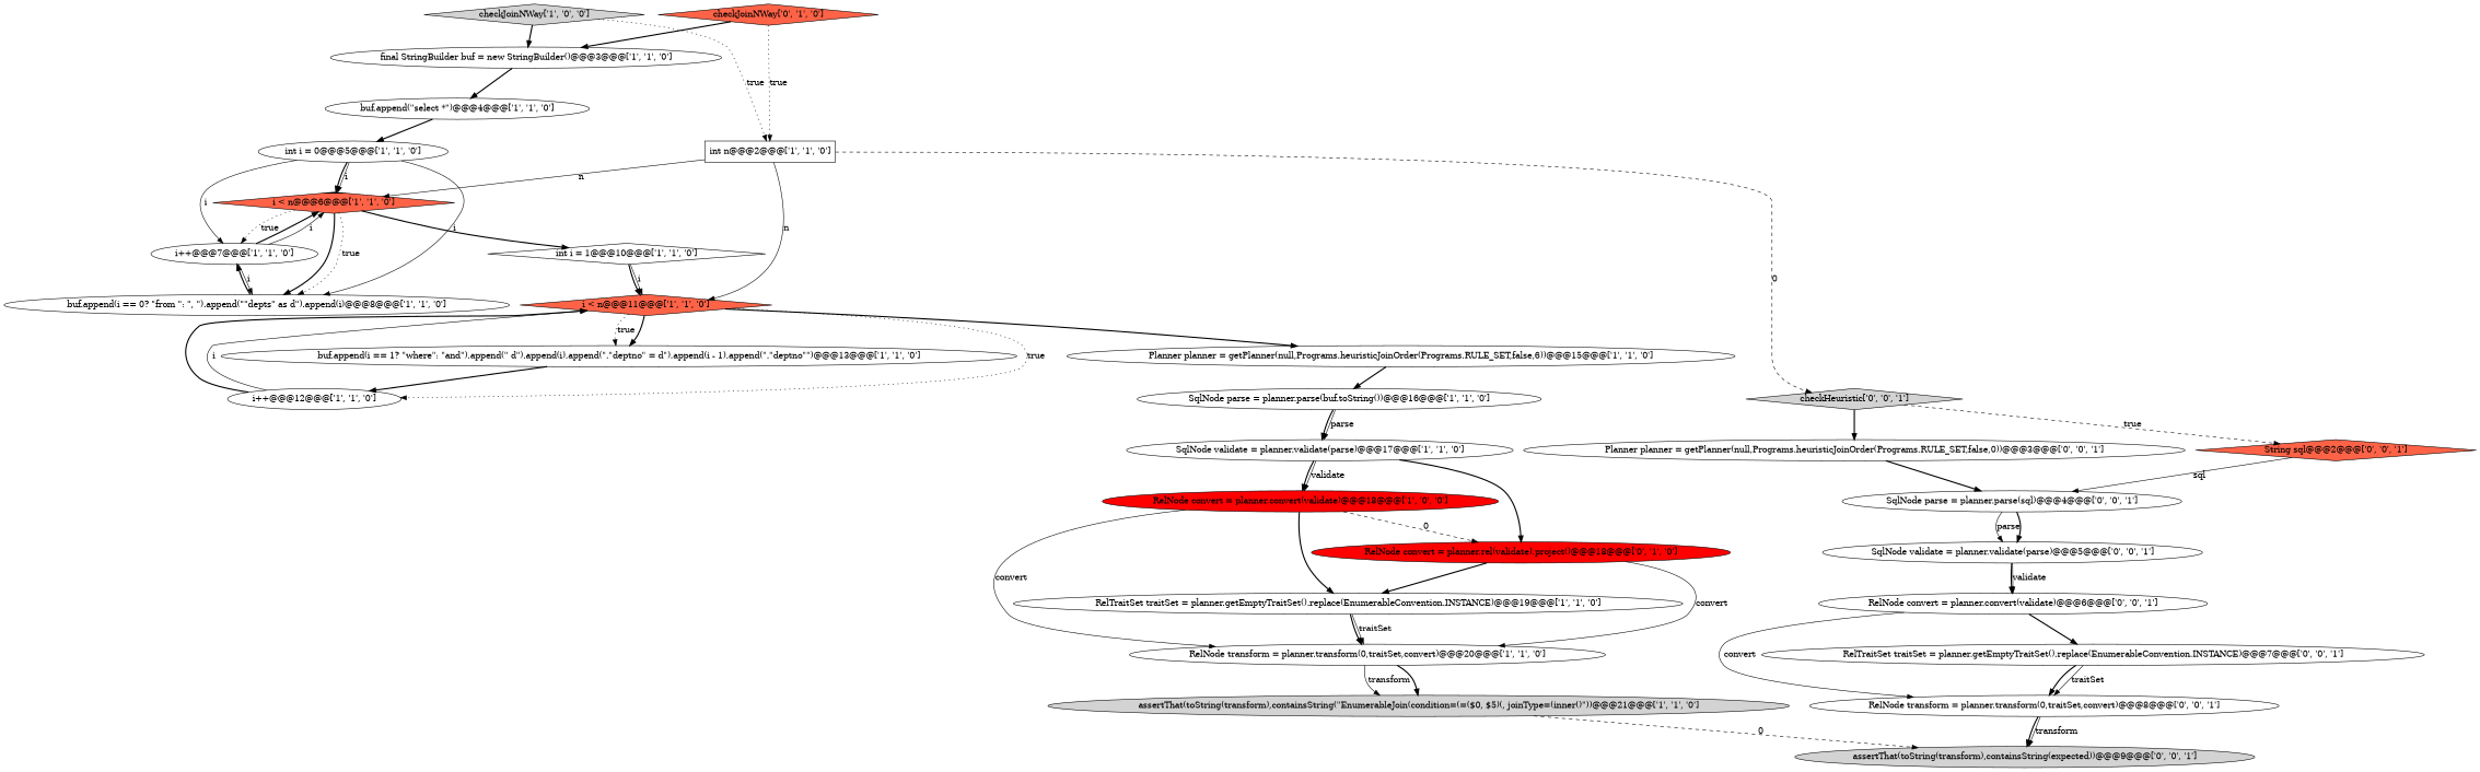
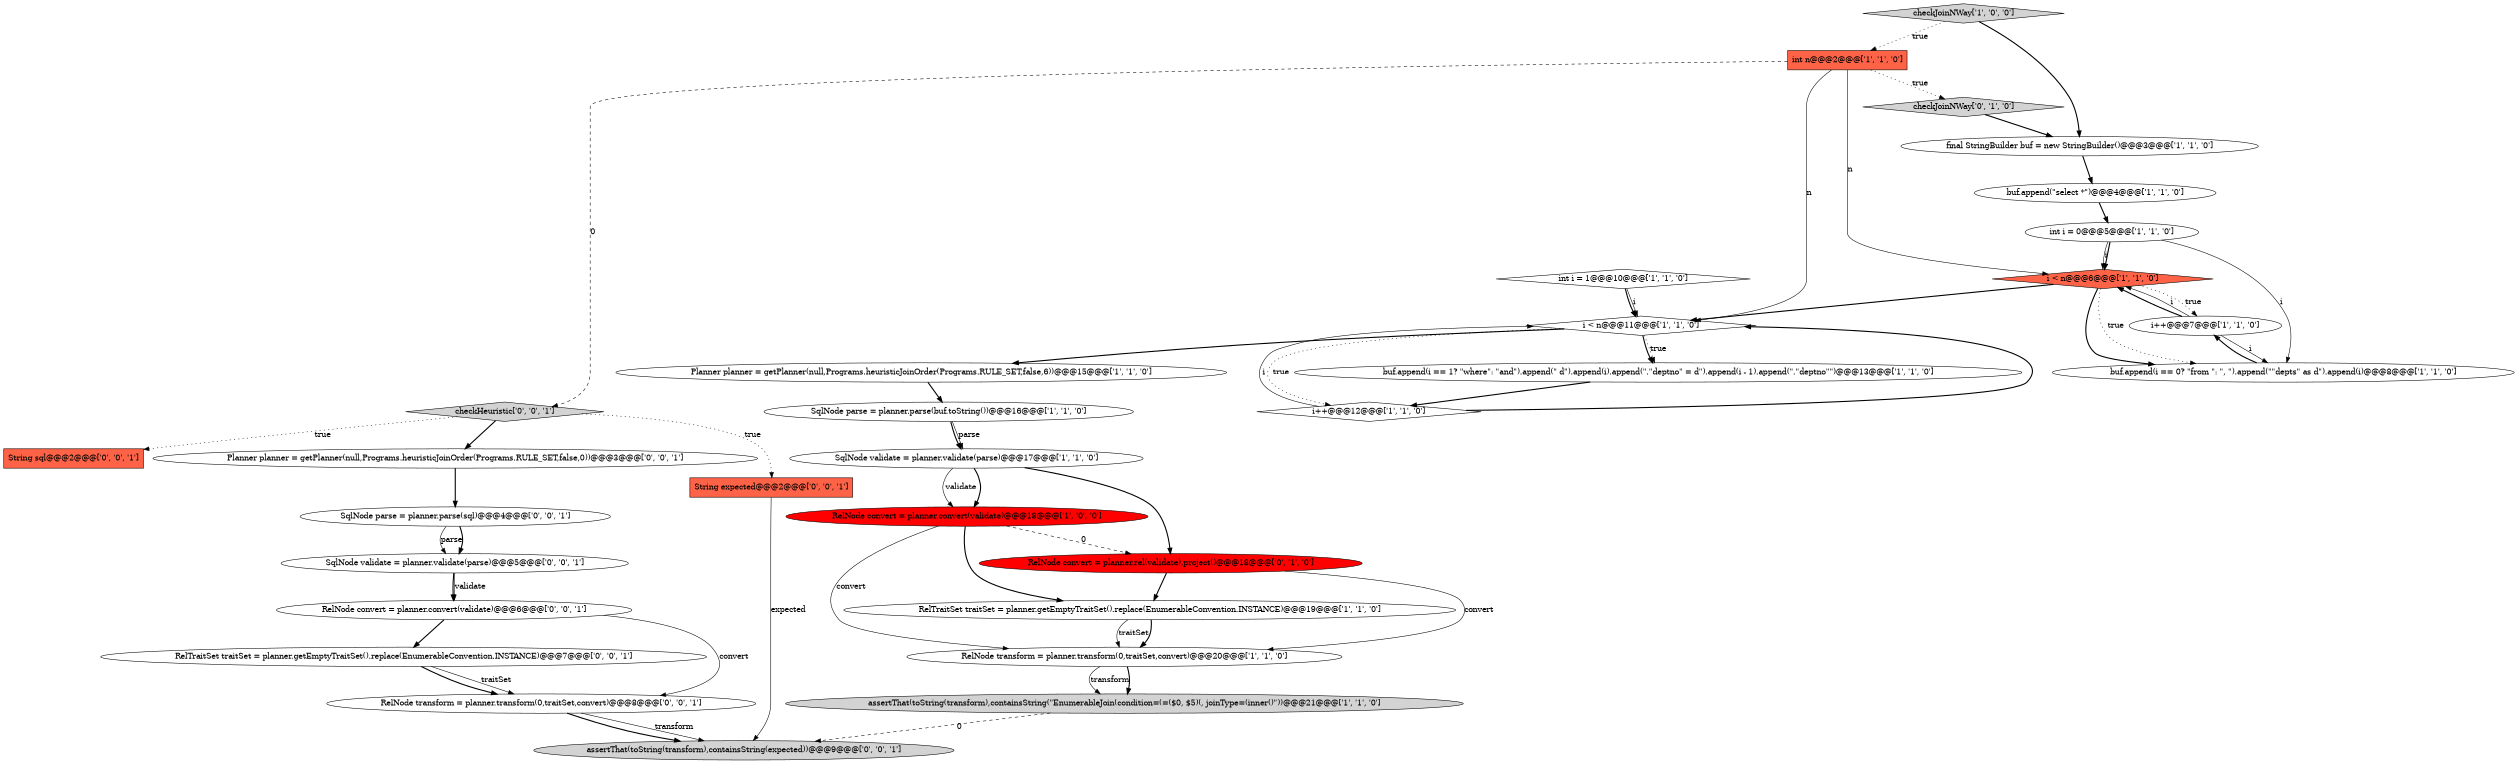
  digraph {
    node [fillcolor=white shape=ellipse style=filled]
    edge [style=bold]
    n1 [fillcolor=red label="RelNode convert = planner.rel(validate).project()@@@18@@@['0', '1', '0']"]
    n2 [label="RelNode transform = planner.transform(0,traitSet,convert)@@@20@@@['1', '1', '0']"]
    n3 [label="RelTraitSet traitSet = planner.getEmptyTraitSet().replace(EnumerableConvention.INSTANCE)@@@19@@@['1', '1', '0']"]
    n4 [fillcolor=lightgray label="assertThat(toString(transform),containsString(\"EnumerableJoin(condition=(=($0, $5)(, joinType=(inner()\"))@@@21@@@['1', '1', '0']"]
    n5 [label="Planner planner = getPlanner(null,Programs.heuristicJoinOrder(Programs.RULE_SET,false,6))@@@15@@@['1', '1', '0']"]
    n6 [label="SqlNode parse = planner.parse(buf.toString())@@@16@@@['1', '1', '0']"]
    n7 [label="SqlNode validate = planner.validate(parse)@@@17@@@['1', '1', '0']"]
    n8 [fillcolor=lightgray label="assertThat(toString(transform),containsString(expected))@@@9@@@['0', '0', '1']"]
-   n9 [fillcolor=tomato label="checkJoinNWay['0', '1', '0']" shape=diamond]
+   n9 [fillcolor=lightgray label="checkJoinNWay['0', '1', '0']" shape=diamond]
    n10 [label="final StringBuilder buf = new StringBuilder()@@@3@@@['1', '1', '0']"]
-   n11 [label="int n@@@2@@@['1', '1', '0']" shape=box]
+   n11 [fillcolor=tomato label="int n@@@2@@@['1', '1', '0']" shape=box]
    n12 [label="buf.append(\"select *\")@@@4@@@['1', '1', '0']"]
    n13 [fillcolor=tomato label="i < n@@@6@@@['1', '1', '0']" shape=diamond]
-   n14 [fillcolor=tomato label="i < n@@@11@@@['1', '1', '0']" shape=diamond]
+   n14 [label="i < n@@@11@@@['1', '1', '0']" shape=diamond]
    n15 [fillcolor=lightgray label="checkHeuristic['0', '0', '1']" shape=diamond]
    n16 [label="RelTraitSet traitSet = planner.getEmptyTraitSet().replace(EnumerableConvention.INSTANCE)@@@7@@@['0', '0', '1']"]
    n17 [label="RelNode transform = planner.transform(0,traitSet,convert)@@@8@@@['0', '0', '1']"]
+   n18 [fillcolor=tomato label="String expected@@@2@@@['0', '0', '1']" shape=box]
    n19 [label="int i = 0@@@5@@@['1', '1', '0']"]
    n20 [label="i++@@@7@@@['1', '1', '0']"]
    n21 [label="buf.append(i == 0? \"from \": \", \").append(\"\"depts\" as d\").append(i)@@@8@@@['1', '1', '0']"]
    n22 [label="int i = 1@@@10@@@['1', '1', '0']" shape=diamond]
    n23 [label="SqlNode parse = planner.parse(sql)@@@4@@@['0', '0', '1']"]
    n24 [label="SqlNode validate = planner.validate(parse)@@@5@@@['0', '0', '1']"]
    n25 [label="RelNode convert = planner.convert(validate)@@@6@@@['0', '0', '1']"]
-   n26 [fillcolor=tomato label="String sql@@@2@@@['0', '0', '1']" shape=diamond]
+   n26 [fillcolor=tomato label="String sql@@@2@@@['0', '0', '1']" shape=box]
    n27 [fillcolor=red label="RelNode convert = planner.convert(validate)@@@18@@@['1', '0', '0']"]
    n28 [label="buf.append(i == 1? \"where\": \"and\").append(\" d\").append(i).append(\".\"deptno\" = d\").append(i - 1).append(\".\"deptno\"\")@@@13@@@['1', '1', '0']"]
-   n29 [label="i++@@@12@@@['1', '1', '0']"]
+   n29 [label="i++@@@12@@@['1', '1', '0']" shape=diamond]
    n30 [fillcolor=lightgray label="checkJoinNWay['1', '0', '0']" shape=diamond]
    n31 [label="Planner planner = getPlanner(null,Programs.heuristicJoinOrder(Programs.RULE_SET,false,0))@@@3@@@['0', '0', '1']"]
    n1 -> n2 [label=convert style=solid]
    n1 -> n3
    n2 -> n4 [label=transform style=solid]
    n2 -> n4
    n3 -> n2 [label=traitSet style=solid]
    n3 -> n2
    n4 -> n8 [label=0 style=dashed]
    n5 -> n6
    n6 -> n7
    n6 -> n7 [label=parse style=solid]
    n7 -> n1
    n7 -> n27
    n7 -> n27 [label=validate style=solid]
    n9 -> n10
-   n9 -> n11 [label=true style=dotted]
+   n11 -> n9 [label=true style=dotted]
    n10 -> n12
    n11 -> n13 [label=n style=solid]
    n11 -> n14 [label=n style=solid]
    n11 -> n15 [label=0 style=dashed]
    n12 -> n19
    n13 -> n20 [label=true style=dotted]
    n13 -> n21
    n13 -> n21 [label=true style=dotted]
-   n13 -> n22
+   n13 -> n14
    n14 -> n5
    n14 -> n28
    n14 -> n28 [label=true style=dotted]
    n14 -> n29 [label=true style=dotted]
-   n15 -> n26 [label=true style=dashed]
+   n15 -> n18 [label=true style=dotted]
+   n15 -> n26 [label=true style=dotted]
    n15 -> n31
    n16 -> n17 [label=traitSet style=solid]
    n16 -> n17
    n17 -> n8 [label=transform style=solid]
    n17 -> n8
+   n18 -> n8 [label=expected style=solid]
    n19 -> n13
    n19 -> n13 [label=i style=solid]
-   n19 -> n20 [label=i style=solid]
    n19 -> n21 [label=i style=solid]
    n20 -> n13
    n20 -> n13 [label=i style=solid]
    n20 -> n21 [label=i style=solid]
    n21 -> n20
    n22 -> n14
    n22 -> n14 [label=i style=solid]
    n23 -> n24 [label=parse style=solid]
    n23 -> n24
    n24 -> n25
    n24 -> n25 [label=validate style=solid]
    n25 -> n16
    n25 -> n17 [label=convert style=solid]
-   n26 -> n23 [label=sql style=solid]
    n27 -> n1 [label=0 style=dashed]
    n27 -> n2 [label=convert style=solid]
    n27 -> n3
    n28 -> n29
    n29 -> n14
    n29 -> n14 [label=i style=solid]
    n30 -> n10
    n30 -> n11 [label=true style=dotted]
    n31 -> n23
  }
